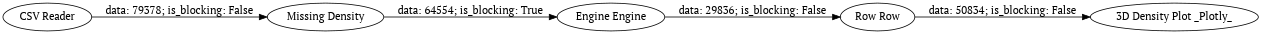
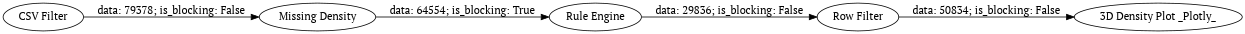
  digraph {
    fontname="PT Serif"
    rankdir=LR
    node [fontname="PT Serif"]
    edge [fontname="PT Serif"]
    n1 [label="3D Density Plot _Plotly_"]
    n2 [label="Missing Density"]
-   n3 [label="Engine Engine"]
-   n4 [label="Row Row"]
-   n5 [label="CSV Reader"]
+   n3 [label="Rule Engine"]
+   n4 [label="Row Filter"]
+   n5 [label="CSV Filter"]
    n2 -> n3 [label="data: 64554; is_blocking: True"]
    n3 -> n4 [label="data: 29836; is_blocking: False"]
    n4 -> n1 [label="data: 50834; is_blocking: False"]
    n5 -> n2 [label="data: 79378; is_blocking: False"]
  }
